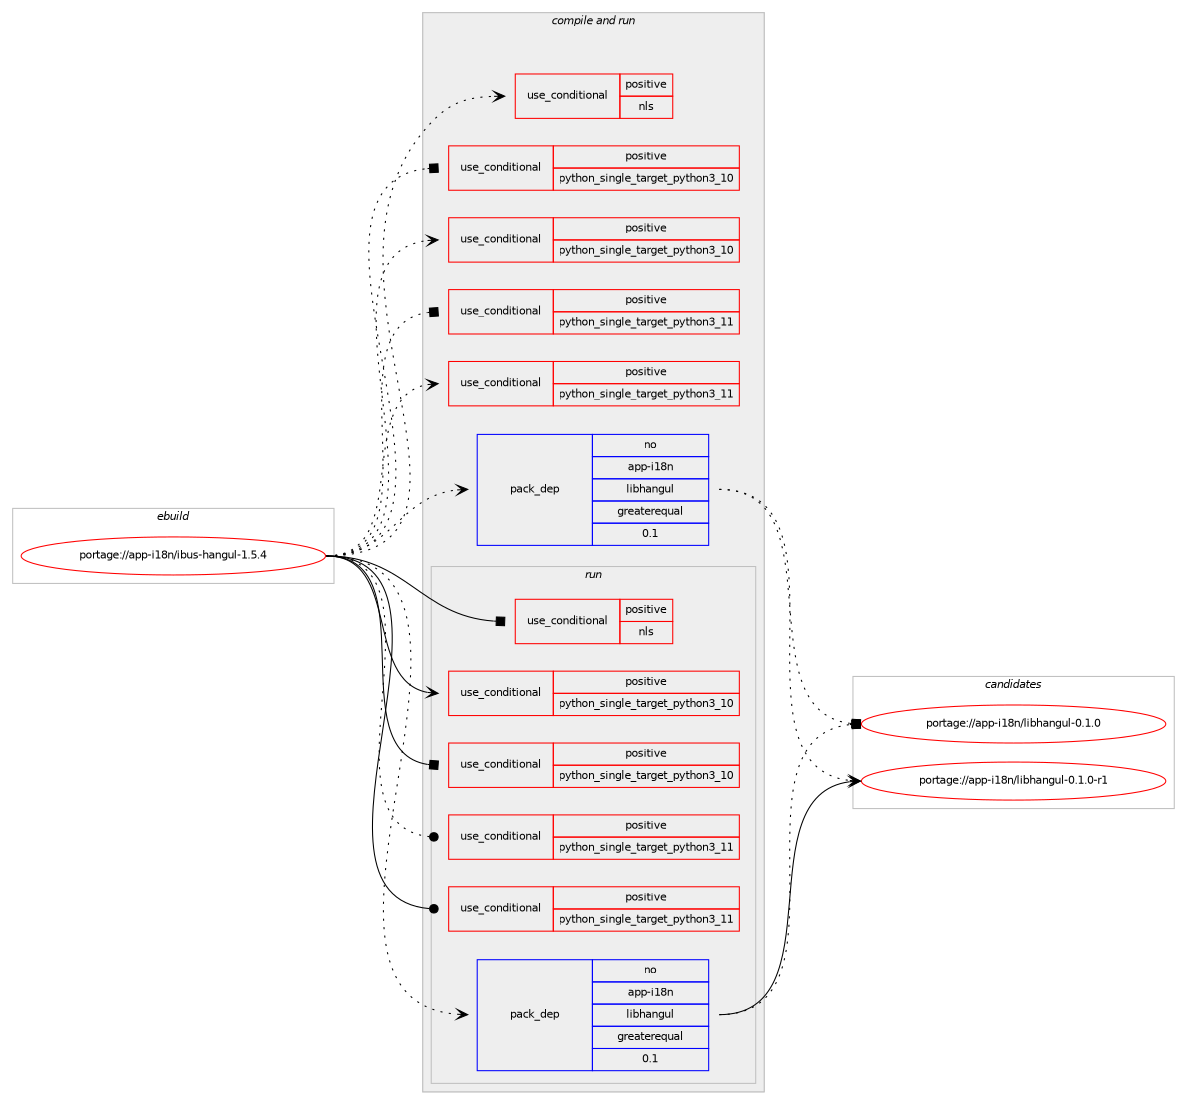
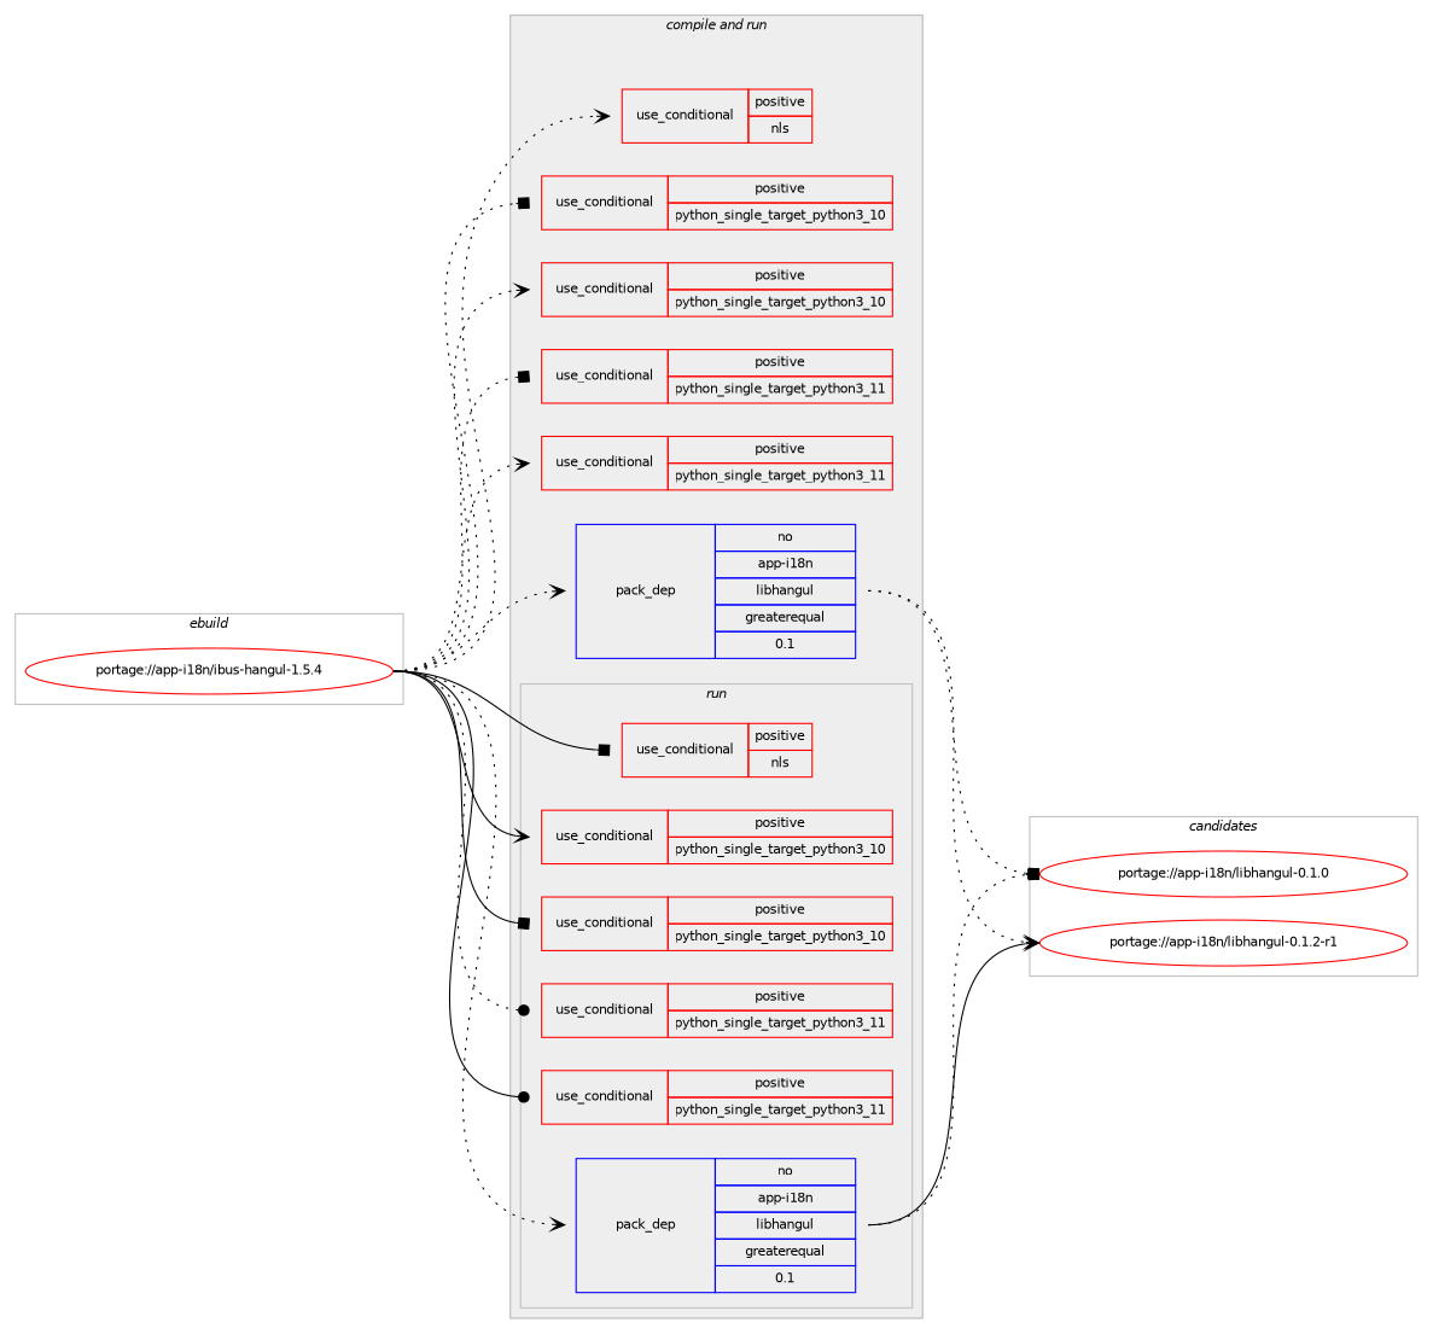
  digraph {
    compound=true
    concentrate=true
    fontname=Helvetica
    fontsize=10
    newrank=true
    rankdir=LR
    ranksep=1.5
    node [color=red fontname=Helvetica fontsize=10 shape=none]
    edge [arrowhead=vee headport=w style=dotted tailport=e weight=20]
    n1 [label="portage://app-i18n/ibus-hangul-1.5.4" width=4 shape=""]
    n2 [label=<<TABLE BORDER="0" CELLBORDER="1" CELLSPACING="0" CELLPADDING="4"><TR><TD ROWSPAN="3" CELLPADDING="10">use_conditional</TD></TR><TR><TD>positive</TD></TR><TR><TD>nls</TD></TR></TABLE>>]
    n3 [label=<<TABLE BORDER="0" CELLBORDER="1" CELLSPACING="0" CELLPADDING="4"><TR><TD ROWSPAN="3" CELLPADDING="10">use_conditional</TD></TR><TR><TD>positive</TD></TR><TR><TD>python_single_target_python3_10</TD></TR></TABLE>>]
    n4 [label=<<TABLE BORDER="0" CELLBORDER="1" CELLSPACING="0" CELLPADDING="4"><TR><TD ROWSPAN="3" CELLPADDING="10">use_conditional</TD></TR><TR><TD>positive</TD></TR><TR><TD>python_single_target_python3_10</TD></TR></TABLE>>]
    n5 [label=<<TABLE BORDER="0" CELLBORDER="1" CELLSPACING="0" CELLPADDING="4"><TR><TD ROWSPAN="3" CELLPADDING="10">use_conditional</TD></TR><TR><TD>positive</TD></TR><TR><TD>python_single_target_python3_11</TD></TR></TABLE>>]
    n6 [label=<<TABLE BORDER="0" CELLBORDER="1" CELLSPACING="0" CELLPADDING="4"><TR><TD ROWSPAN="3" CELLPADDING="10">use_conditional</TD></TR><TR><TD>positive</TD></TR><TR><TD>python_single_target_python3_11</TD></TR></TABLE>>]
    n7 [color=blue label=<<TABLE BORDER="0" CELLBORDER="1" CELLSPACING="0" CELLPADDING="4" WIDTH="220"><TR><TD ROWSPAN="6" CELLPADDING="30">pack_dep</TD></TR><TR><TD WIDTH="110">no</TD></TR><TR><TD>app-i18n</TD></TR><TR><TD>libhangul</TD></TR><TR><TD>greaterequal</TD></TR><TR><TD>0.1</TD></TR></TABLE>>]
    n8 [label=<<TABLE BORDER="0" CELLBORDER="1" CELLSPACING="0" CELLPADDING="4"><TR><TD ROWSPAN="3" CELLPADDING="10">use_conditional</TD></TR><TR><TD>positive</TD></TR><TR><TD>nls</TD></TR></TABLE>>]
    n9 [label=<<TABLE BORDER="0" CELLBORDER="1" CELLSPACING="0" CELLPADDING="4"><TR><TD ROWSPAN="3" CELLPADDING="10">use_conditional</TD></TR><TR><TD>positive</TD></TR><TR><TD>python_single_target_python3_10</TD></TR></TABLE>>]
    n10 [label=<<TABLE BORDER="0" CELLBORDER="1" CELLSPACING="0" CELLPADDING="4"><TR><TD ROWSPAN="3" CELLPADDING="10">use_conditional</TD></TR><TR><TD>positive</TD></TR><TR><TD>python_single_target_python3_10</TD></TR></TABLE>>]
    n11 [label=<<TABLE BORDER="0" CELLBORDER="1" CELLSPACING="0" CELLPADDING="4"><TR><TD ROWSPAN="3" CELLPADDING="10">use_conditional</TD></TR><TR><TD>positive</TD></TR><TR><TD>python_single_target_python3_11</TD></TR></TABLE>>]
    n12 [label=<<TABLE BORDER="0" CELLBORDER="1" CELLSPACING="0" CELLPADDING="4"><TR><TD ROWSPAN="3" CELLPADDING="10">use_conditional</TD></TR><TR><TD>positive</TD></TR><TR><TD>python_single_target_python3_11</TD></TR></TABLE>>]
    n13 [color=blue label=<<TABLE BORDER="0" CELLBORDER="1" CELLSPACING="0" CELLPADDING="4" WIDTH="220"><TR><TD ROWSPAN="6" CELLPADDING="30">pack_dep</TD></TR><TR><TD WIDTH="110">no</TD></TR><TR><TD>app-i18n</TD></TR><TR><TD>libhangul</TD></TR><TR><TD>greaterequal</TD></TR><TR><TD>0.1</TD></TR></TABLE>>]
    n14 [label="portage://app-i18n/libhangul-0.1.0" width=4 shape=""]
-   n15 [label="portage://app-i18n/libhangul-0.1.0-r1" width=4 shape=""]
+   n15 [label="portage://app-i18n/libhangul-0.1.2-r1" width=4 shape=""]
    subgraph cluster_1 {
      color=gray
      label=<<i>ebuild</i>>
      rank=same
      n1
    }
    subgraph cluster_2 {
      color=gray
      label=<<i>dependencies</i>>
      subgraph cluster_3 {
        color=gray
        fillcolor="#eeeeee"
        label=<<i>compile</i>>
        style=filled
        subgraph sub_4 {
          color=gray
          fillcolor="#eeeeee"
          label=<<i>compile</i>>
          style=filled
          n2
        }
        subgraph sub_5 {
          color=gray
          fillcolor="#eeeeee"
          label=<<i>compile</i>>
          style=filled
          n3
        }
        subgraph sub_6 {
          color=gray
          fillcolor="#eeeeee"
          label=<<i>compile</i>>
          style=filled
          n4
        }
        subgraph sub_7 {
          color=gray
          fillcolor="#eeeeee"
          label=<<i>compile</i>>
          style=filled
          n5
        }
        subgraph sub_8 {
          color=gray
          fillcolor="#eeeeee"
          label=<<i>compile</i>>
          style=filled
          n6
        }
        subgraph sub_9 {
          color=gray
          fillcolor="#eeeeee"
          label=<<i>compile</i>>
          style=filled
          n7
        }
      }
      subgraph cluster_10 {
        color=gray
        fillcolor="#eeeeee"
        label=<<i>compile and run</i>>
        style=filled
      }
      subgraph cluster_11 {
        color=gray
        fillcolor="#eeeeee"
        label=<<i>run</i>>
        style=filled
        subgraph sub_12 {
          color=gray
          fillcolor="#eeeeee"
          label=<<i>run</i>>
          style=filled
          n8
        }
        subgraph sub_13 {
          color=gray
          fillcolor="#eeeeee"
          label=<<i>run</i>>
          style=filled
          n9
        }
        subgraph sub_14 {
          color=gray
          fillcolor="#eeeeee"
          label=<<i>run</i>>
          style=filled
          n10
        }
        subgraph sub_15 {
          color=gray
          fillcolor="#eeeeee"
          label=<<i>run</i>>
          style=filled
          n11
        }
        subgraph sub_16 {
          color=gray
          fillcolor="#eeeeee"
          label=<<i>run</i>>
          style=filled
          n12
        }
        subgraph sub_17 {
          color=gray
          fillcolor="#eeeeee"
          label=<<i>run</i>>
          style=filled
          n13
        }
      }
    }
    subgraph cluster_18 {
      color=gray
      label=<<i>candidates</i>>
      rank=same
      subgraph sub_19 {
        color=black
        label=<<i>candidates</i>>
        nodesep=1
        rank=same
        n14
        n15
      }
      subgraph sub_20 {
        color=black
        label=<<i>candidates</i>>
        nodesep=1
        rank=same
        n14
        n15
      }
    }
    n1 -> n2
    n1 -> n3 [arrowhead=box]
    n1 -> n4
    n1 -> n5 [arrowhead=box]
    n1 -> n6
    n1 -> n7
    n1 -> n8 [arrowhead=box style=solid]
    n1 -> n9 [style=solid]
    n1 -> n10 [arrowhead=box style=solid]
    n1 -> n11 [arrowhead=dot]
    n1 -> n12 [arrowhead=dot style=solid]
    n1 -> n13
    n7 -> n14 [arrowhead=box weight=100]
    n7 -> n15 [weight=100]
    n13 -> n14 [arrowhead=box weight=100]
    n13 -> n15 [style=solid weight=100]
  }
